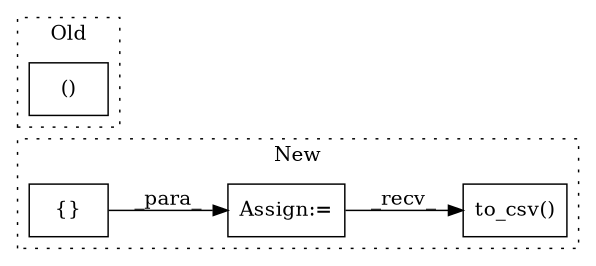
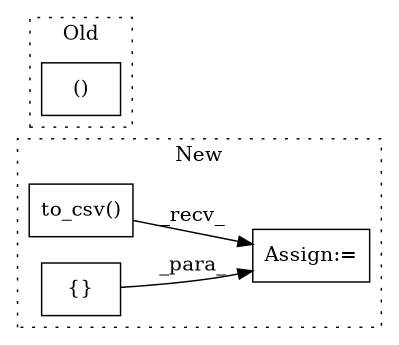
  digraph {
    rankdir=LR
    node [l=3 shape=box]
    n1 [a=75 l="13,1" label="to_csv()" s="4412,4445"]
    n2 [a=95 l="14,10" label="{}" s="4052,4334"]
    n3 [a=68 label="Assign:=" s=4361]
    n4 [a=54 label="()" s=3175]
    subgraph cluster_1 {
      label=New
      style=dotted
      n1
      n2
      n3
    }
    subgraph cluster_2 {
      label=Old
      style=dotted
      n4
    }
    n2 -> n3 [label=_para_]
-   n3 -> n1 [label=_recv_]
+   n1 -> n3 [label=_recv_]
  }
